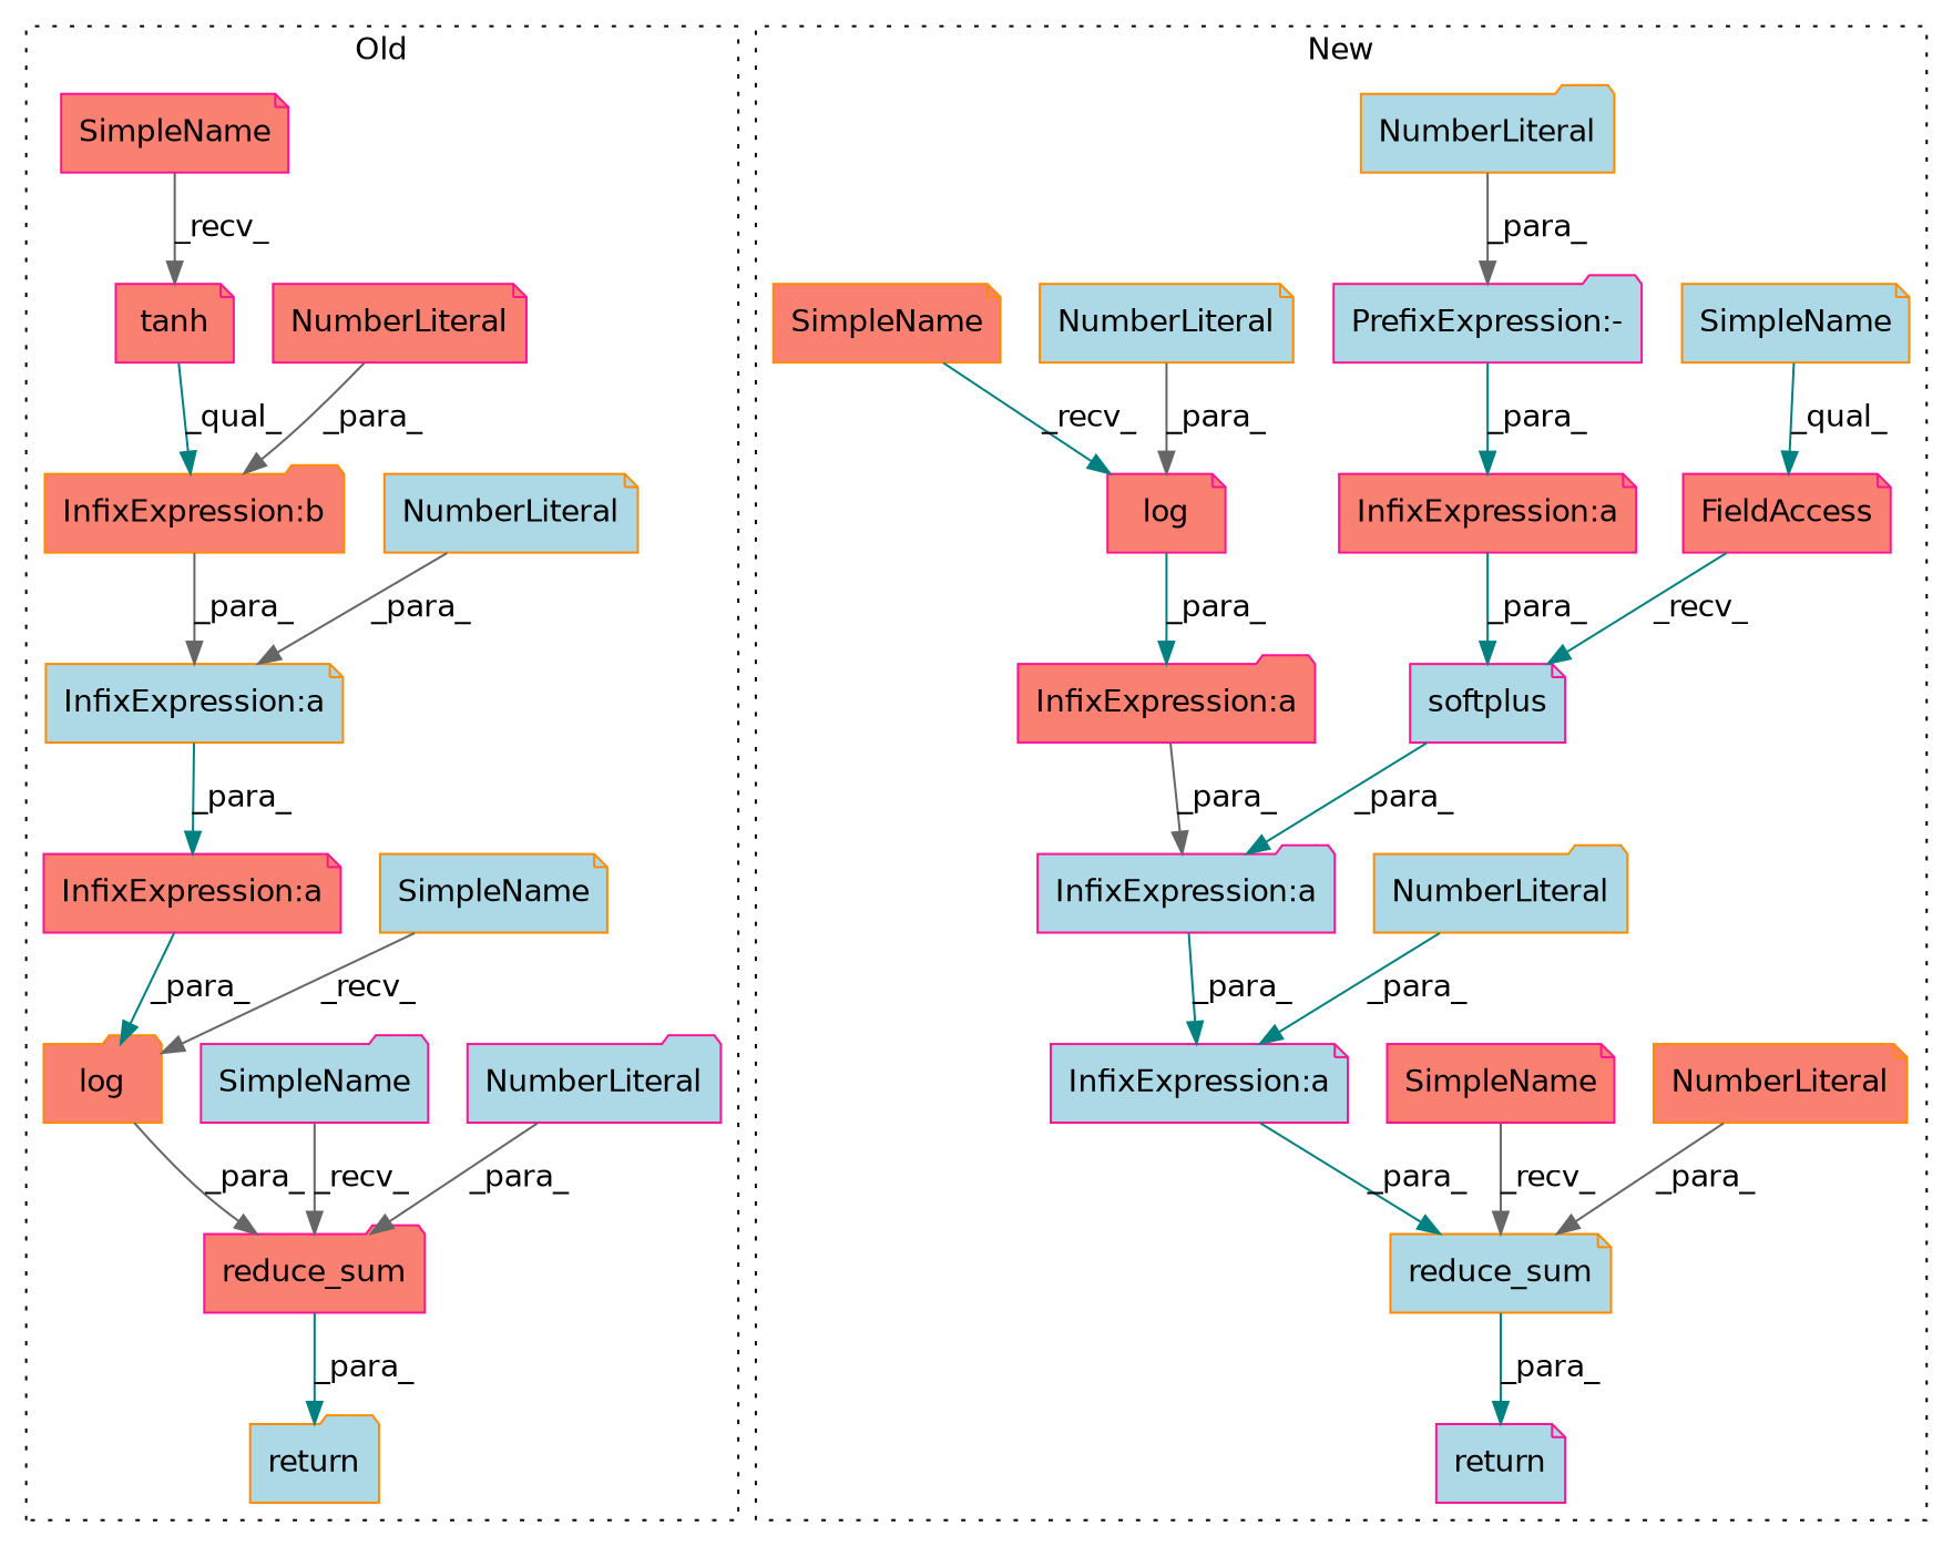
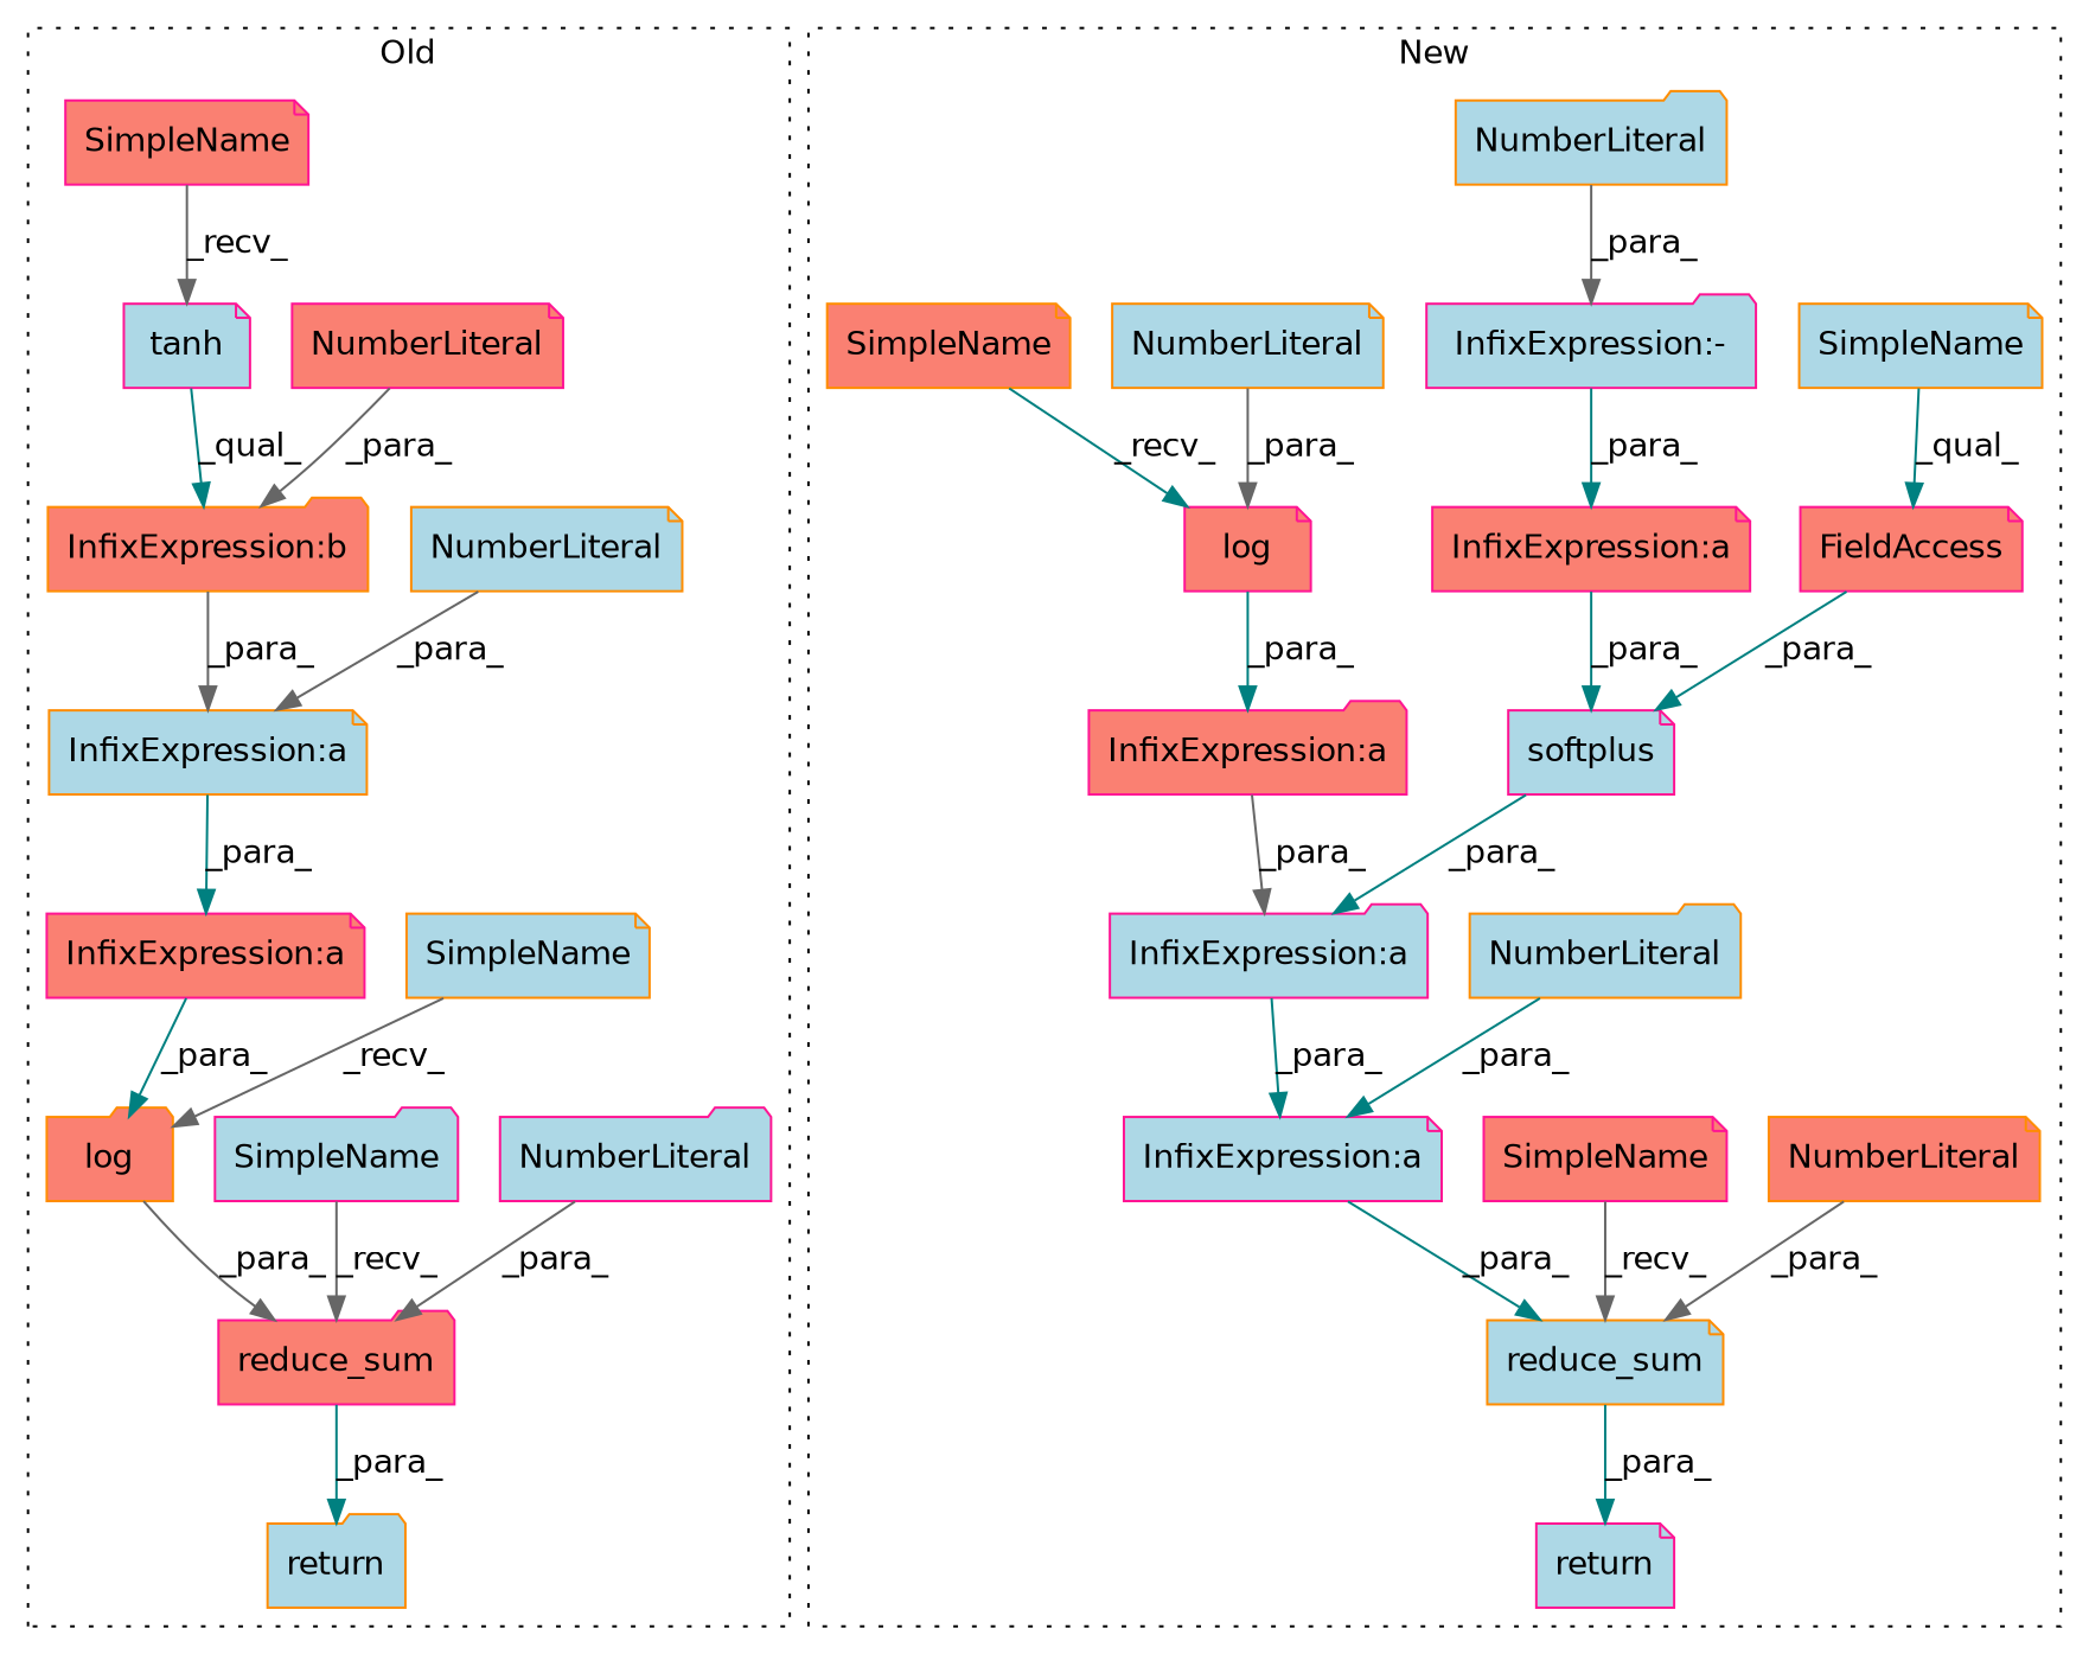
  digraph {
    fontname="DejaVu Sans"
    node [a=27 color=deeppink fillcolor=lightblue fontname="DejaVu Sans" l=3 s=4049 shape=note style=filled]
    edge [color=teal fontname="DejaVu Sans"]
    n1 [a=32 fillcolor=salmon l="11,1" label=reduce_sum s="3592,3663" shape=folder]
    n2 [color=darkorange label="InfixExpression:a" s=3620]
    n3 [fillcolor=salmon label="InfixExpression:a" s=3654]
    n4 [a=41 color=darkorange l=7 label=return s=3574 shape=folder]
-   n5 [a=32 fillcolor=salmon l="5,1" label=tanh s="3635,3647"]
+   n5 [a=32 l="5,1" label=tanh s="3635,3647"]
    n6 [a=34 l=1 label=NumberLiteral s=3662 shape=folder]
    n7 [color=darkorange fillcolor=salmon label="InfixExpression:b" s=3648 shape=folder]
    n8 [a=34 color=darkorange l=1 label=NumberLiteral s=3619]
    n9 [a=34 fillcolor=salmon l=1 label=NumberLiteral s=3651]
    n10 [a=32 color=darkorange fillcolor=salmon l="4,1" label=log s="3614,3660" shape=folder]
    n11 [a=42 l=10 label=SimpleName s=3581 shape=folder]
    n12 [a=42 color=darkorange l=10 label=SimpleName s=3603]
    n13 [a=42 fillcolor=salmon l=10 label=SimpleName s=3624]
    n14 [a=41 l=7 label=return s=3979]
    n15 [fillcolor=salmon label="InfixExpression:a" s=4076]
    n16 [label="InfixExpression:a" s=4046 shape=folder]
    n17 [a=32 color=darkorange l="11,1" label=reduce_sum s="3997,4090"]
    n18 [label="InfixExpression:a" s=4011]
    n19 [fillcolor=salmon label="InfixExpression:a" s=4035 shape=folder]
    n20 [a=34 color=darkorange label=NumberLiteral s=4008 shape=folder]
    n21 [a=22 fillcolor=salmon l=13 label=FieldAccess]
    n22 [a=32 l="9,1" label=softplus s="4063,4086"]
    n23 [a=32 fillcolor=salmon l="4,1" label=log s="4027,4034"]
    n24 [a=34 color=darkorange label=NumberLiteral s=4031]
-   n25 [a=38 l=1 label="PrefixExpression:-" s=4072 shape=folder]
+   n25 [a=38 l=1 label="InfixExpression:-" s=4072 shape=folder]
    n26 [a=34 color=darkorange label=NumberLiteral s=4073 shape=folder]
    n27 [a=34 color=darkorange fillcolor=salmon l=1 label=NumberLiteral s=4089]
    n28 [a=42 fillcolor=salmon l=10 label=SimpleName s=3986]
    n29 [a=42 color=darkorange l=10 label=SimpleName]
    n30 [a=42 color=darkorange fillcolor=salmon l=10 label=SimpleName s=4016]
    subgraph cluster_1 {
      label=Old
      style=dotted
      n1
      n2
      n3
      n4
      n5
      n6
      n7
      n8
      n9
      n10
      n11
      n12
      n13
    }
    subgraph cluster_2 {
      label=New
      style=dotted
      n14
      n15
      n16
      n17
      n18
      n19
      n20
      n21
      n22
      n23
      n24
      n25
      n26
      n27
      n28
      n29
      n30
    }
    n1 -> n4 [label=_para_]
    n2 -> n3 [label=_para_]
    n3 -> n10 [label=_para_]
    n5 -> n7 [label=_qual_]
    n6 -> n1 [color=gray40 label=_para_]
    n7 -> n2 [color=gray40 label=_para_]
    n8 -> n2 [color=gray40 label=_para_]
    n9 -> n7 [color=gray40 label=_para_]
    n10 -> n1 [color=gray40 label=_para_]
    n11 -> n1 [color=gray40 label=_recv_]
    n12 -> n10 [color=gray40 label=_recv_]
    n13 -> n5 [color=gray40 label=_recv_]
    n15 -> n22 [label=_para_]
    n16 -> n18 [label=_para_]
    n17 -> n14 [label=_para_]
    n18 -> n17 [label=_para_]
    n19 -> n16 [color=gray40 label=_para_]
    n20 -> n18 [label=_para_]
-   n21 -> n22 [label=_recv_]
+   n21 -> n22 [label=_para_]
    n22 -> n16 [label=_para_]
    n23 -> n19 [label=_para_]
    n24 -> n23 [color=gray40 label=_para_]
    n25 -> n15 [label=_para_]
    n26 -> n25 [color=gray40 label=_para_]
    n27 -> n17 [color=gray40 label=_para_]
    n28 -> n17 [color=gray40 label=_recv_]
    n29 -> n21 [label=_qual_]
    n30 -> n23 [label=_recv_]
  }
